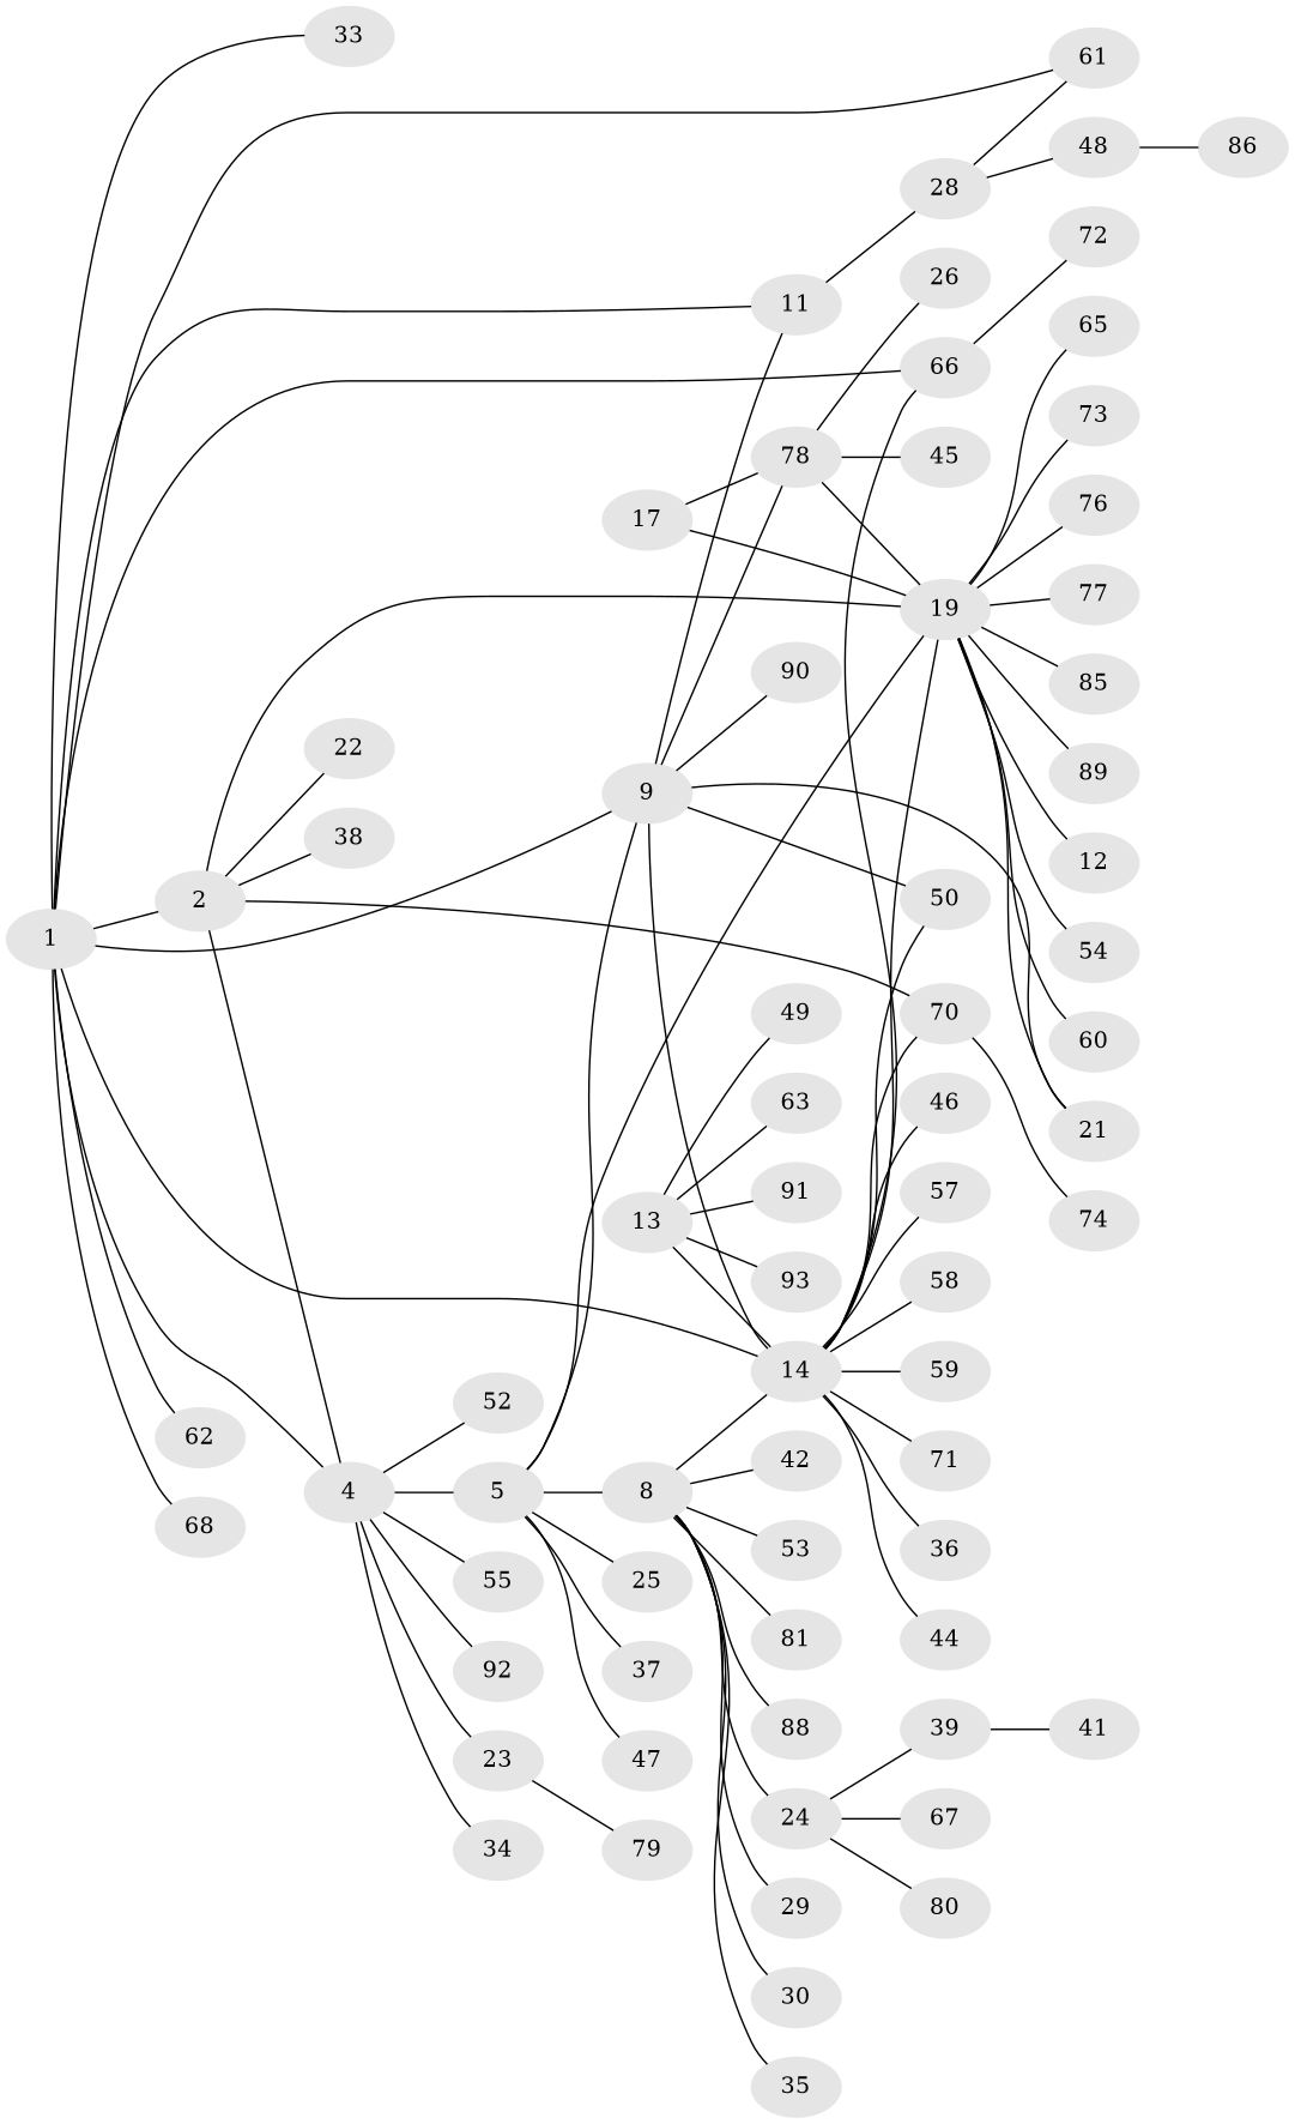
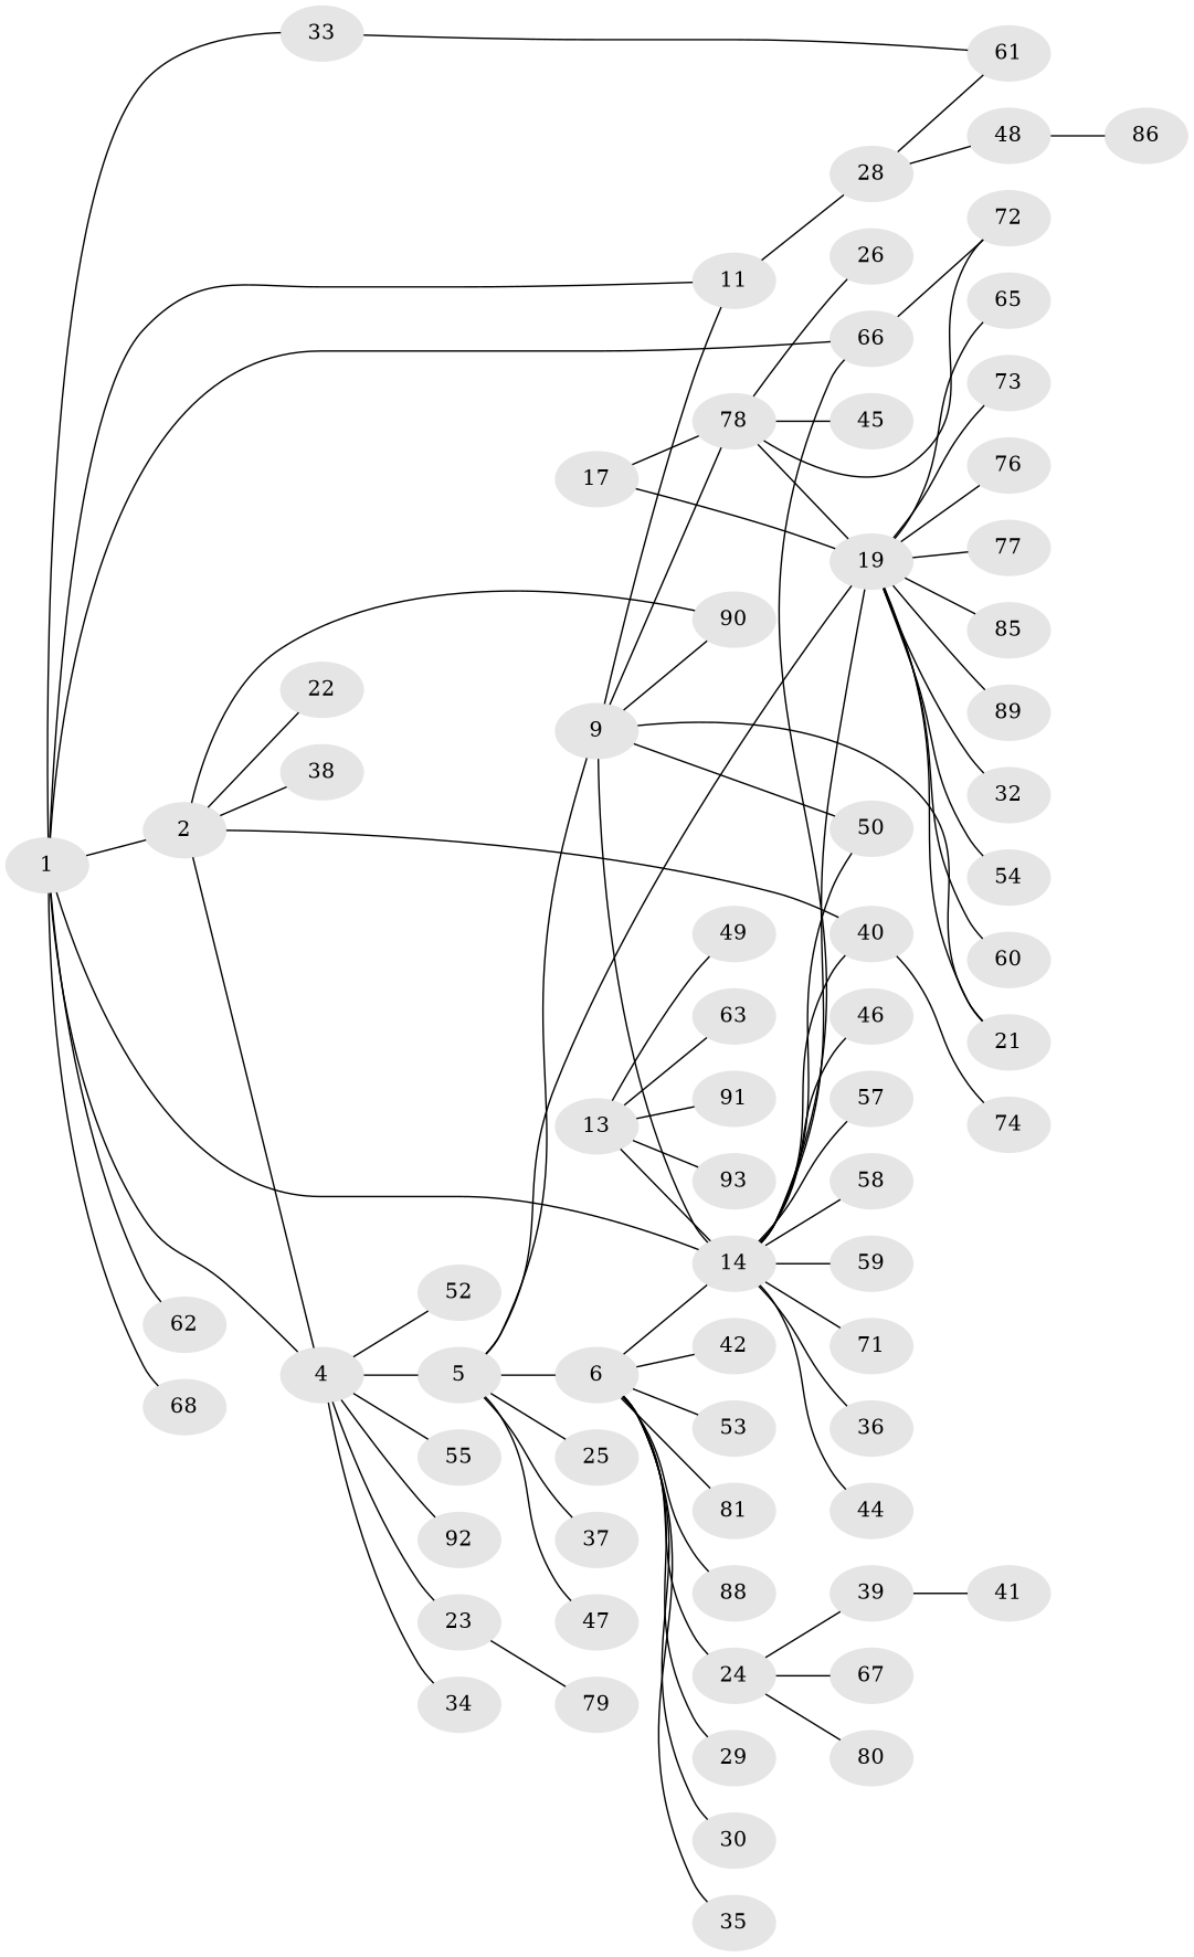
  graph {
    rankdir=LR
    node [color=gray90 style=filled]
    1 [super="+10"]
    2 [super="+3"]
    4 [super="+27"]
    9 [super="+12"]
    11
    14 [super="+15"]
    33
    61 [super="+70"]
    62
    66
    68
    19 [super="+20"]
    22 [super="+82"]
    38 [super="+78"]
-   40 [super="+64" label=70]
+   40 [super="+64"]
    5 [super="+8"]
    23
    34
    52
    55
    92
    n22 [label=78 super="+31"]
    21
    50
    90
    28 [super="+51"]
    36
    44 [super="+75"]
    46
    57
    58
    59 [super="+84"]
    71
    72
-   32 [super="+43" label=12]
+   32 [super="+43"]
    54
    60
    65
    73
    76
    77
    85
    89
    74
-   6 [super="+7" label=8]
+   6 [super="+7"]
    25
    37
    47
    79
    24 [super="+69"]
    29 [super="+87"]
    30
    35
    42
    53
    81
    88
    39
    67
    80
    26
    45 [super="+56"]
    48
    13 [super="+16"]
    49
    n66 [label=63]
    91
    93
    17 [super="+63"]
    41
    86
    1 -- 2 [weight=2]
    1 -- 4
-   1 -- 9 [weight=2]
    1 -- 11
    1 -- 14
    1 -- 33
-   1 -- 61
+   33 -- 61
    1 -- 62
    1 -- 66
    1 -- 68
    2 -- 4 [weight=2]
-   2 -- 19
+   2 -- 90
    2 -- 22
    2 -- 38
    2 -- 40
    4 -- 5
    4 -- 23
    4 -- 34
    4 -- 52
    4 -- 55
    4 -- 92
    9 -- 11 [weight=2]
    9 -- 14
    9 -- n22
    9 -- 21
    9 -- 50
    9 -- 90
    11 -- 28
    14 -- 66
    14 -- 19
    14 -- 40
    14 -- 50
    14 -- 36
    14 -- 44
    14 -- 46
    14 -- 57
    14 -- 58
    14 -- 59
    14 -- 71
    66 -- 72
    19 -- 21
    19 -- 32
    19 -- 54
    19 -- 60
    19 -- 65
    19 -- 73
    19 -- 76
    19 -- 77
    19 -- 85
    19 -- 89
    40 -- 74
    5 -- 9
    5 -- 19
    5 -- 6 [weight=4]
    5 -- 25
    5 -- 37
    5 -- 47
    23 -- 79
    n22 -- 19 [weight=2]
+   n22 -- 72
    n22 -- 26
    n22 -- 45
    28 -- 61
    28 -- 48
    6 -- 14
    6 -- 24
    6 -- 29
    6 -- 30
    6 -- 35
    6 -- 42
    6 -- 53
    6 -- 81
    6 -- 88
    24 -- 39
    24 -- 67
    24 -- 80
    39 -- 41
    48 -- 86
    13 -- 14 [weight=4]
    13 -- 49
    13 -- n66
    13 -- 91
    13 -- 93
    17 -- 19 [weight=2]
    17 -- n22
  }
